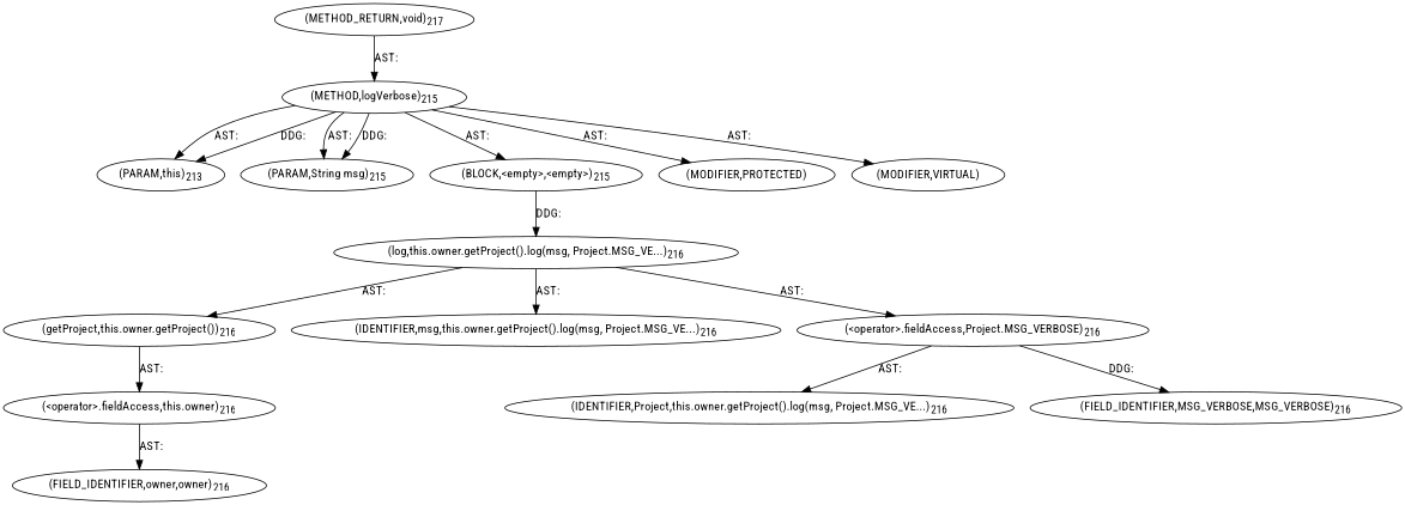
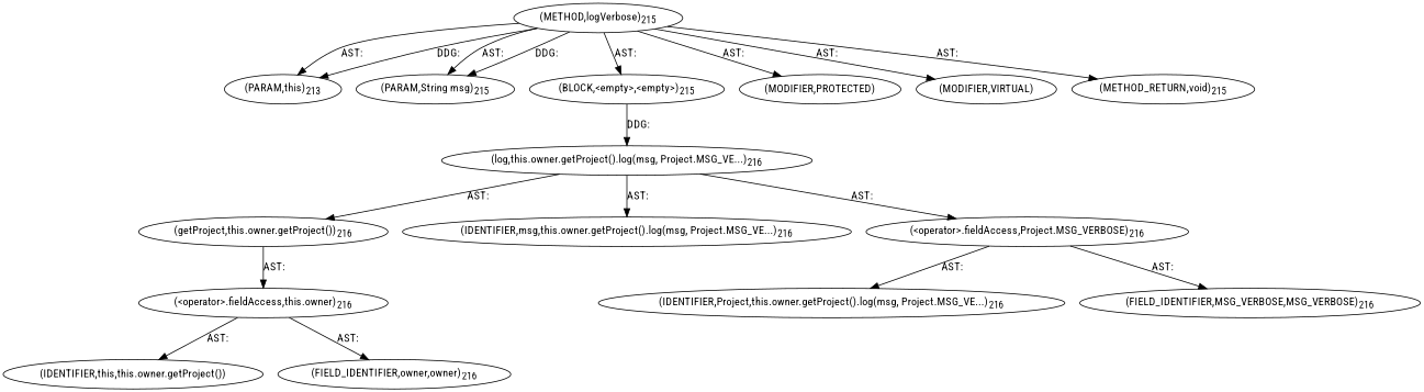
  digraph {
    fontname="Roboto Condensed"
    node [fontname="Roboto Condensed"]
    edge [fontname="Roboto Condensed"]
    n1 [label=<(METHOD,logVerbose)<SUB>215</SUB>>]
    n2 [label=<(PARAM,this)<SUB>213</SUB>>]
    n3 [label=<(PARAM,String msg)<SUB>215</SUB>>]
    n4 [label=<(BLOCK,&lt;empty&gt;,&lt;empty&gt;)<SUB>215</SUB>>]
    n5 [label=<(MODIFIER,PROTECTED)>]
    n6 [label=<(MODIFIER,VIRTUAL)>]
-   n7 [label=<(METHOD_RETURN,void)<SUB>217</SUB>>]
+   n7 [label=<(METHOD_RETURN,void)<SUB>215</SUB>>]
    n8 [label=<(log,this.owner.getProject().log(msg, Project.MSG_VE...)<SUB>216</SUB>>]
    n9 [label=<(getProject,this.owner.getProject())<SUB>216</SUB>>]
    n10 [label=<(IDENTIFIER,msg,this.owner.getProject().log(msg, Project.MSG_VE...)<SUB>216</SUB>>]
    n11 [label=<(&lt;operator&gt;.fieldAccess,Project.MSG_VERBOSE)<SUB>216</SUB>>]
    n12 [label=<(&lt;operator&gt;.fieldAccess,this.owner)<SUB>216</SUB>>]
    n13 [label=<(IDENTIFIER,Project,this.owner.getProject().log(msg, Project.MSG_VE...)<SUB>216</SUB>>]
    n14 [label=<(FIELD_IDENTIFIER,MSG_VERBOSE,MSG_VERBOSE)<SUB>216</SUB>>]
+   n15 [label=<(IDENTIFIER,this,this.owner.getProject())>]
    n16 [label=<(FIELD_IDENTIFIER,owner,owner)<SUB>216</SUB>>]
    n1 -> n2 [label="AST: "]
    n1 -> n2 [label="DDG: "]
    n1 -> n3 [label="AST: "]
    n1 -> n3 [label="DDG: "]
    n1 -> n4 [label="AST: "]
    n1 -> n5 [label="AST: "]
    n1 -> n6 [label="AST: "]
-   n7 -> n1 [label="AST: "]
+   n1 -> n7 [label="AST: "]
    n4 -> n8 [label="DDG: "]
    n8 -> n9 [label="AST: "]
    n8 -> n10 [label="AST: "]
    n8 -> n11 [label="AST: "]
    n9 -> n12 [label="AST: "]
    n11 -> n13 [label="AST: "]
-   n11 -> n14 [label="DDG: "]
+   n11 -> n14 [label="AST: "]
+   n12 -> n15 [label="AST: "]
    n12 -> n16 [label="AST: "]
  }
